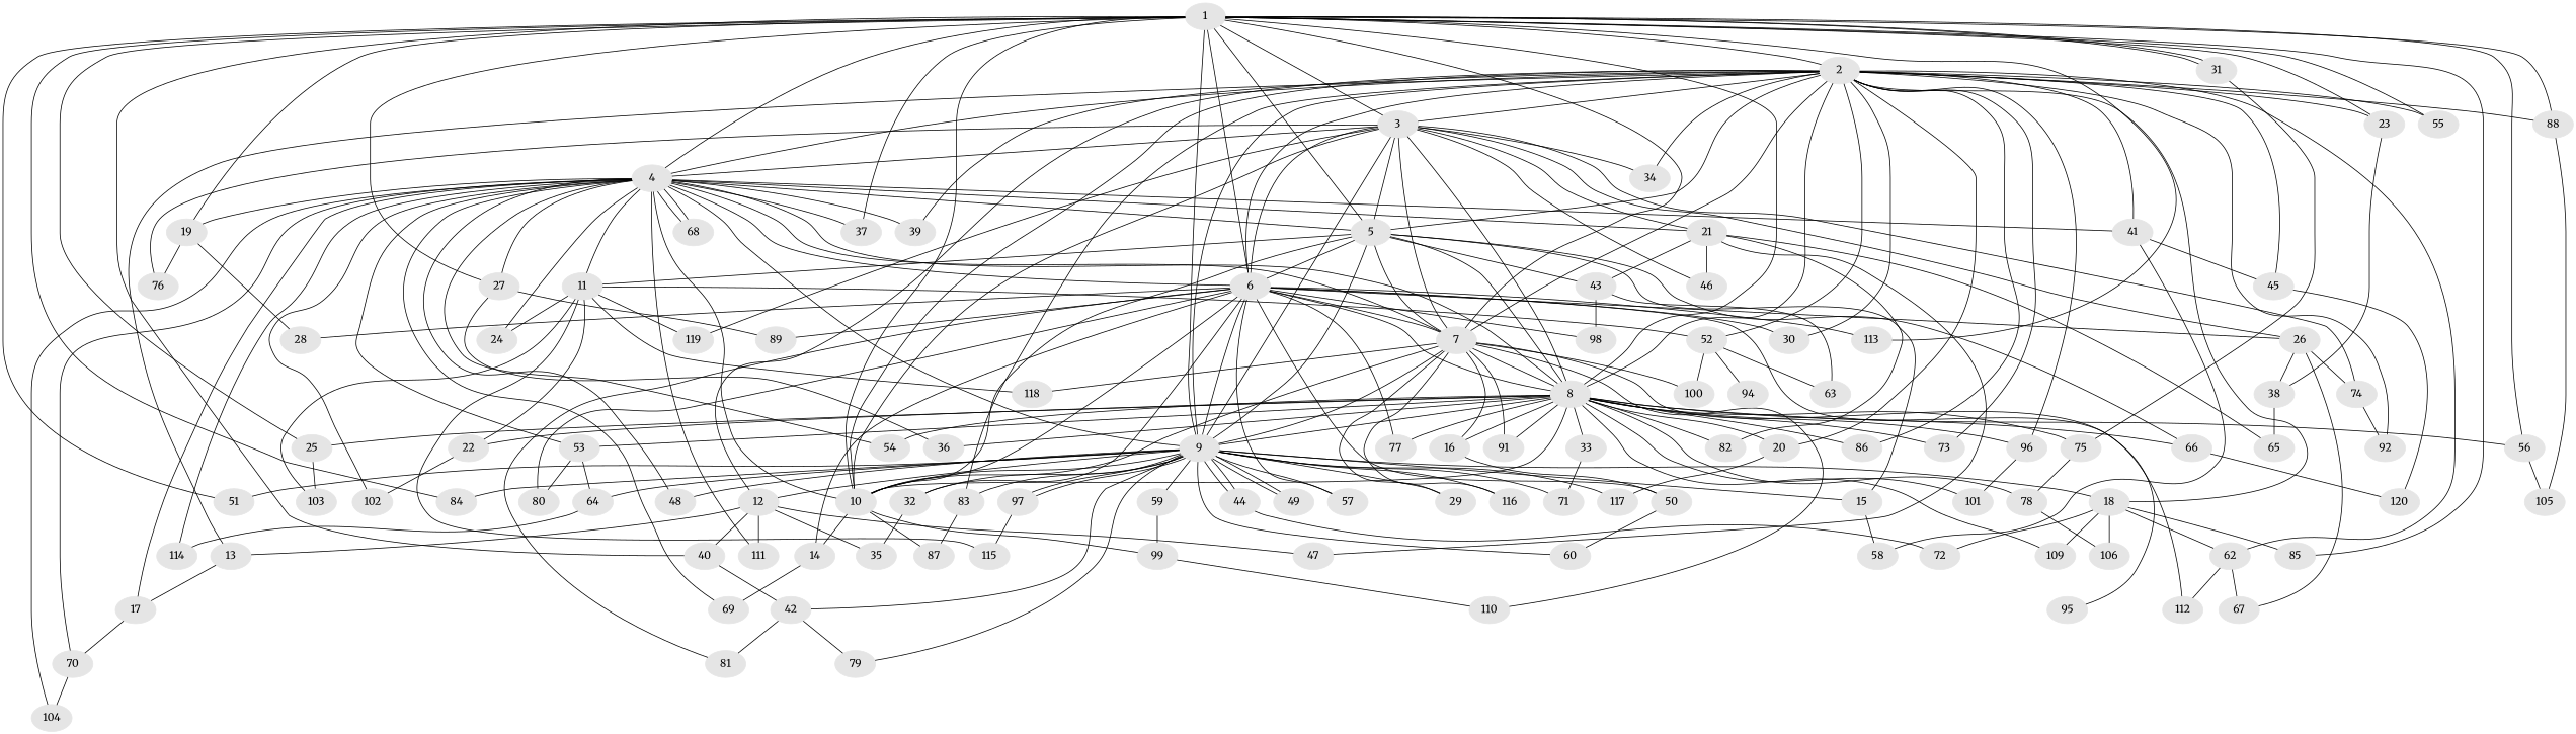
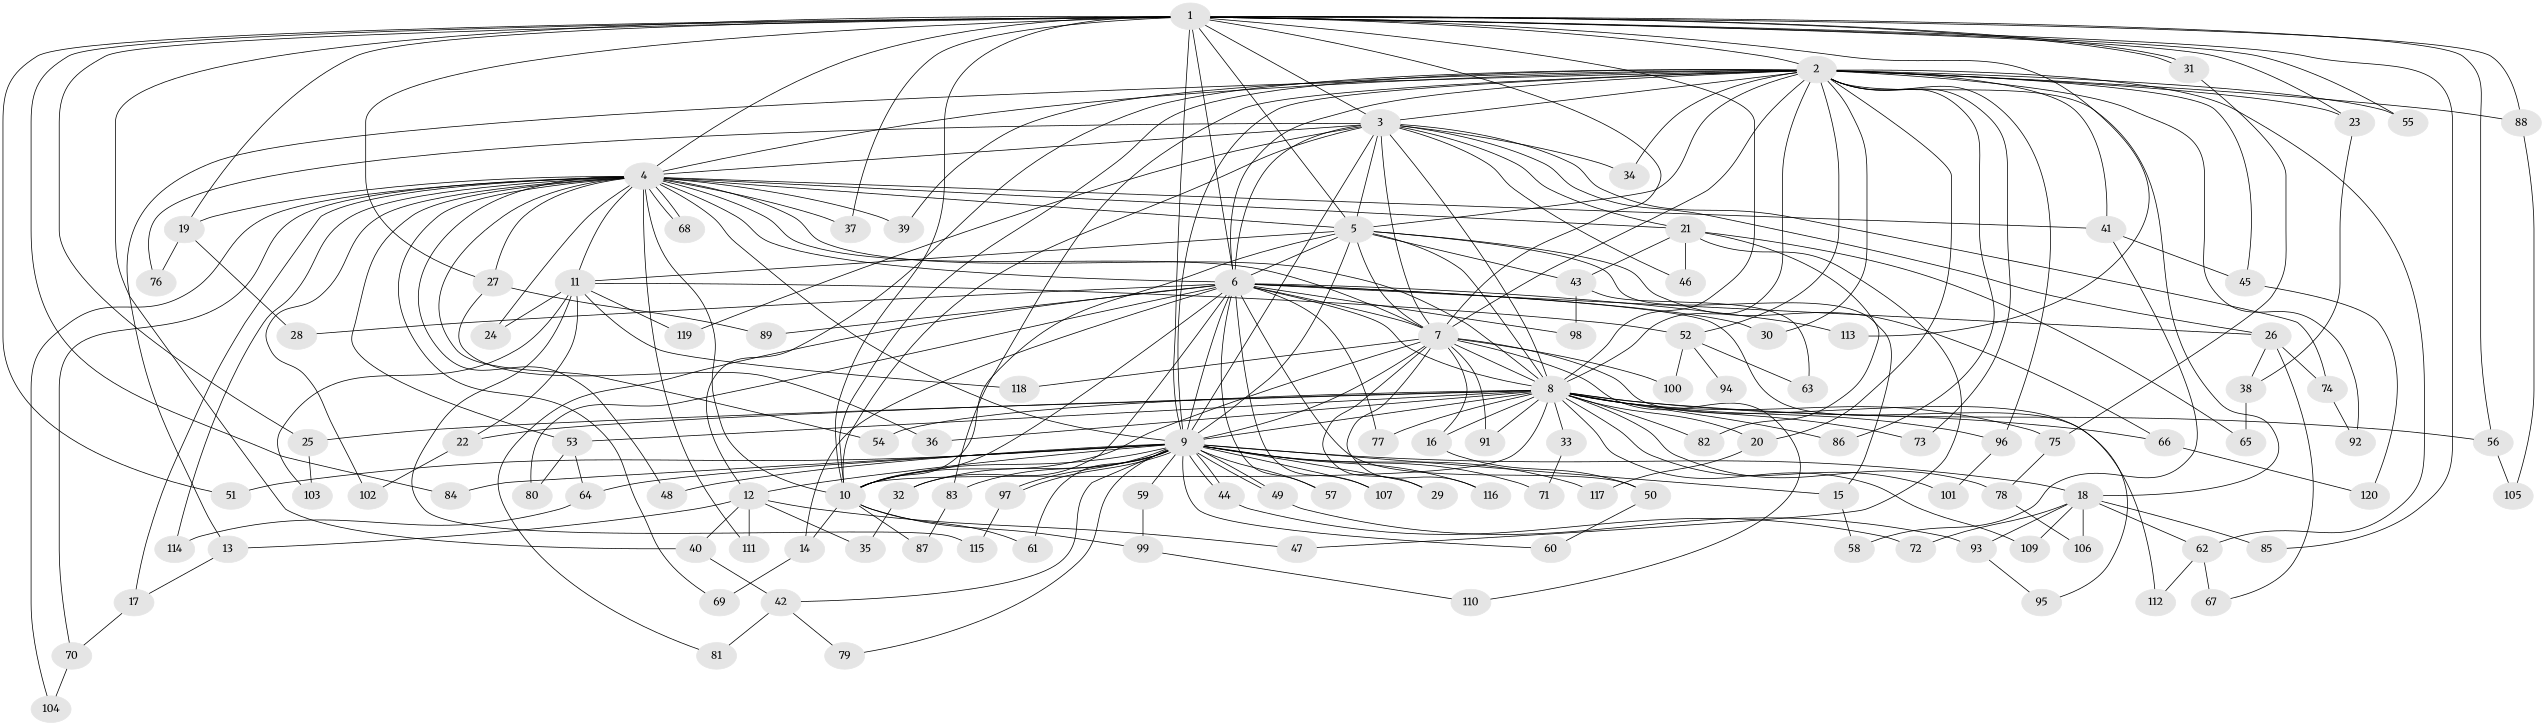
  graph {
    fontname=Merriweather
    node [color=gray90 fontname=Merriweather style=filled]
    edge [fontname=Merriweather]
    1
    2
    3
    4
    5
    6
    7
    8
    9
    10
    19
    23
    25
    27
    31
    37
    40
    51
    55
    56
    84
    85
    88
    113
    12
    13
    18
    20
    30
    34
    39
    41
    45
    52
    62
    73
    83
    86
    92
    96
    21
    26
    46
    74
    76
    119
    11
    17
    24
    48
    53
    54
    68
    69
    70
    102
    104
    111
    114
    15
    43
    66
    14
    28
    32
    50
    57
    77
    80
    81
    89
    95
    98
+   107
    16
    29
    91
    100
    110
    112
    116
    118
    22
    33
    36
    75
    78
    82
    101
    109
    59
    42
    44
    49
    60
+   61
    64
    71
    79
    97
    117
    87
    99
    38
    103
    105
    35
    47
    72
+   93
    106
    58
    120
    94
    63
    67
    65
    115
    1 -- 2
    1 -- 3
    1 -- 4
    1 -- 5
    1 -- 6
    1 -- 7
    1 -- 8
    1 -- 9
    1 -- 10
    1 -- 19
    1 -- 23
    1 -- 25
    1 -- 27
    1 -- 31
    1 -- 31
    1 -- 37
    1 -- 40
    1 -- 51
    1 -- 55
    1 -- 56
    1 -- 84
    1 -- 85
    1 -- 88
    1 -- 113
    2 -- 3
    2 -- 4
    2 -- 5
    2 -- 6
    2 -- 7
    2 -- 8
    2 -- 9
    2 -- 10
    2 -- 23
    2 -- 55
    2 -- 88
    2 -- 12
    2 -- 13
    2 -- 18
    2 -- 20
    2 -- 30
    2 -- 34
    2 -- 39
    2 -- 41
    2 -- 45
    2 -- 52
    2 -- 62
    2 -- 73
    2 -- 83
    2 -- 86
    2 -- 92
    2 -- 96
    3 -- 4
    3 -- 5
    3 -- 6
    3 -- 7
    3 -- 8
    3 -- 9
    3 -- 10
    3 -- 34
    3 -- 21
    3 -- 26
    3 -- 46
    3 -- 74
    3 -- 76
    3 -- 119
    4 -- 5
    4 -- 6
    4 -- 7
    4 -- 8
    4 -- 9
    4 -- 10
    4 -- 19
    4 -- 27
    4 -- 37
    4 -- 39
    4 -- 41
    4 -- 21
    4 -- 11
    4 -- 17
    4 -- 24
    4 -- 48
    4 -- 53
    4 -- 54
    4 -- 68
    4 -- 68
    4 -- 69
    4 -- 70
    4 -- 102
    4 -- 104
    4 -- 111
    4 -- 114
    5 -- 6
    5 -- 7
    5 -- 8
    5 -- 9
    5 -- 10
    5 -- 11
    5 -- 15
    5 -- 43
    5 -- 66
    6 -- 7
    6 -- 8
    6 -- 9
    6 -- 10
    6 -- 113
    6 -- 30
    6 -- 26
    6 -- 14
    6 -- 28
    6 -- 32
    6 -- 50
    6 -- 57
    6 -- 77
    6 -- 80
    6 -- 81
    6 -- 89
    6 -- 95
    6 -- 98
+   6 -- 107
    7 -- 8
    7 -- 9
    7 -- 10
    7 -- 16
    7 -- 29
    7 -- 91
    7 -- 100
    7 -- 110
    7 -- 112
    7 -- 116
    7 -- 118
    8 -- 9
    8 -- 10
    8 -- 25
    8 -- 56
    8 -- 20
    8 -- 73
    8 -- 86
    8 -- 96
    8 -- 53
    8 -- 54
    8 -- 66
    8 -- 77
    8 -- 16
    8 -- 91
    8 -- 22
    8 -- 33
    8 -- 36
    8 -- 75
    8 -- 78
    8 -- 82
    8 -- 101
    8 -- 109
    9 -- 10
    9 -- 51
    9 -- 84
    9 -- 12
    9 -- 18
    9 -- 83
    9 -- 48
    9 -- 15
    9 -- 32
    9 -- 57
+   9 -- 107
    9 -- 29
    9 -- 116
    9 -- 59
    9 -- 42
    9 -- 44
    9 -- 44
    9 -- 49
    9 -- 49
    9 -- 60
+   9 -- 61
    9 -- 64
    9 -- 71
    9 -- 79
    9 -- 97
    9 -- 97
    9 -- 117
    10 -- 14
+   10 -- 61
    10 -- 87
    10 -- 99
    19 -- 76
    19 -- 28
    23 -- 38
    25 -- 103
    27 -- 89
    27 -- 36
    31 -- 75
    40 -- 42
    56 -- 105
    88 -- 105
    12 -- 40
    12 -- 13
    12 -- 111
    12 -- 35
    12 -- 47
    13 -- 17
    18 -- 85
    18 -- 62
    18 -- 109
    18 -- 72
+   18 -- 93
    18 -- 106
    20 -- 117
    41 -- 45
    41 -- 58
    45 -- 120
    52 -- 100
    52 -- 94
    52 -- 63
    62 -- 112
    62 -- 67
    83 -- 87
    96 -- 101
    21 -- 46
    21 -- 43
    21 -- 82
    21 -- 47
    21 -- 65
    26 -- 74
    26 -- 38
    26 -- 67
    74 -- 92
    11 -- 52
    11 -- 119
    11 -- 24
    11 -- 118
    11 -- 22
    11 -- 103
    11 -- 115
    17 -- 70
    53 -- 80
    53 -- 64
    70 -- 104
    15 -- 58
    43 -- 98
    43 -- 63
    66 -- 120
    14 -- 69
    32 -- 35
    50 -- 60
    16 -- 50
    22 -- 102
    33 -- 71
    75 -- 78
    78 -- 106
    59 -- 99
    42 -- 81
    42 -- 79
    44 -- 72
+   49 -- 93
    64 -- 114
    97 -- 115
    99 -- 110
    38 -- 65
+   93 -- 95
  }
